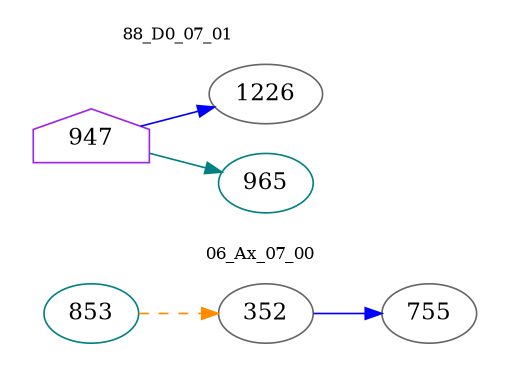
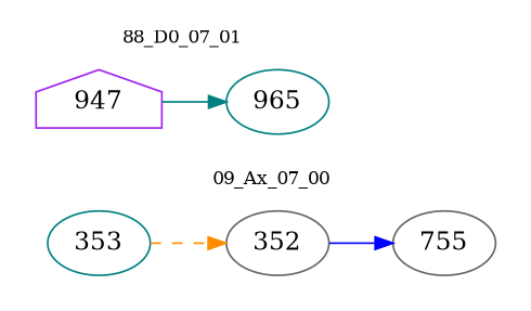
  digraph {
    rankdir=LR
    node [color=gray40 shape=ellipse]
    edge [color=blue style=solid]
    n1 [label=352]
    n2 [label=755]
-   n3 [color=teal label=853]
+   n3 [color=teal label=353]
    n4 [color=purple label=947 shape=house]
    n5 [color=teal label=965]
-   n6 [label=1226]
    subgraph cluster_1 {
      color=white
      fontsize=10
-     label="06_Ax_07_00"
+     label="09_Ax_07_00"
      n1
      n2
      n3
    }
    subgraph cluster_2 {
      color=white
      fontsize=10
      label="88_D0_07_01"
      n4
      n5
-     n6
    }
    n1 -> n2
    n3 -> n1 [color=darkorange style=dashed]
    n4 -> n5 [color=teal]
-   n4 -> n6
  }
